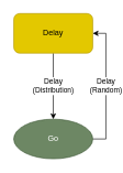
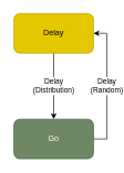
  <mxCell id="0" />
  <mxCell id="1" parent="0" />
  <mxCell id="2" value="Delay&lt;br&gt;(Distribution)" style="edgeStyle=orthogonalEdgeStyle;rounded=0;orthogonalLoop=1;jettySize=auto;html=1;exitX=0.5;exitY=1;exitDx=0;exitDy=0;" edge="1" parent="1" source="3" target="5"><mxGeometry relative="1" as="geometry" /></mxCell>
  <mxCell id="3" value="Delay" style="rounded=1;whiteSpace=wrap;html=1;fillColor=#e3c800;strokeColor=#B09500;fontColor=#000000;" vertex="1" parent="1"><mxGeometry x="20" y="20" width="120" height="60" as="geometry" /></mxCell>
  <mxCell id="4" value="Delay&lt;br&gt;(Random)" style="edgeStyle=orthogonalEdgeStyle;rounded=0;orthogonalLoop=1;jettySize=auto;html=1;exitX=1;exitY=0.5;exitDx=0;exitDy=0;entryX=1;entryY=0.5;entryDx=0;entryDy=0;" edge="1" parent="1" source="5" target="3"><mxGeometry relative="1" as="geometry" /></mxCell>
- <mxCell id="5" value="Go" style="ellipse;whiteSpace=wrap;html=1;fillColor=#6d8764;fontColor=#ffffff;strokeColor=#3A5431;" vertex="1" parent="1"><mxGeometry x="20" y="180" width="120" height="60" as="geometry" /></mxCell>
+ <mxCell id="5" value="Go" style="rounded=1;whiteSpace=wrap;html=1;fillColor=#6d8764;fontColor=#ffffff;strokeColor=#3A5431;" vertex="1" parent="1"><mxGeometry x="20" y="180" width="120" height="60" as="geometry" /></mxCell>
